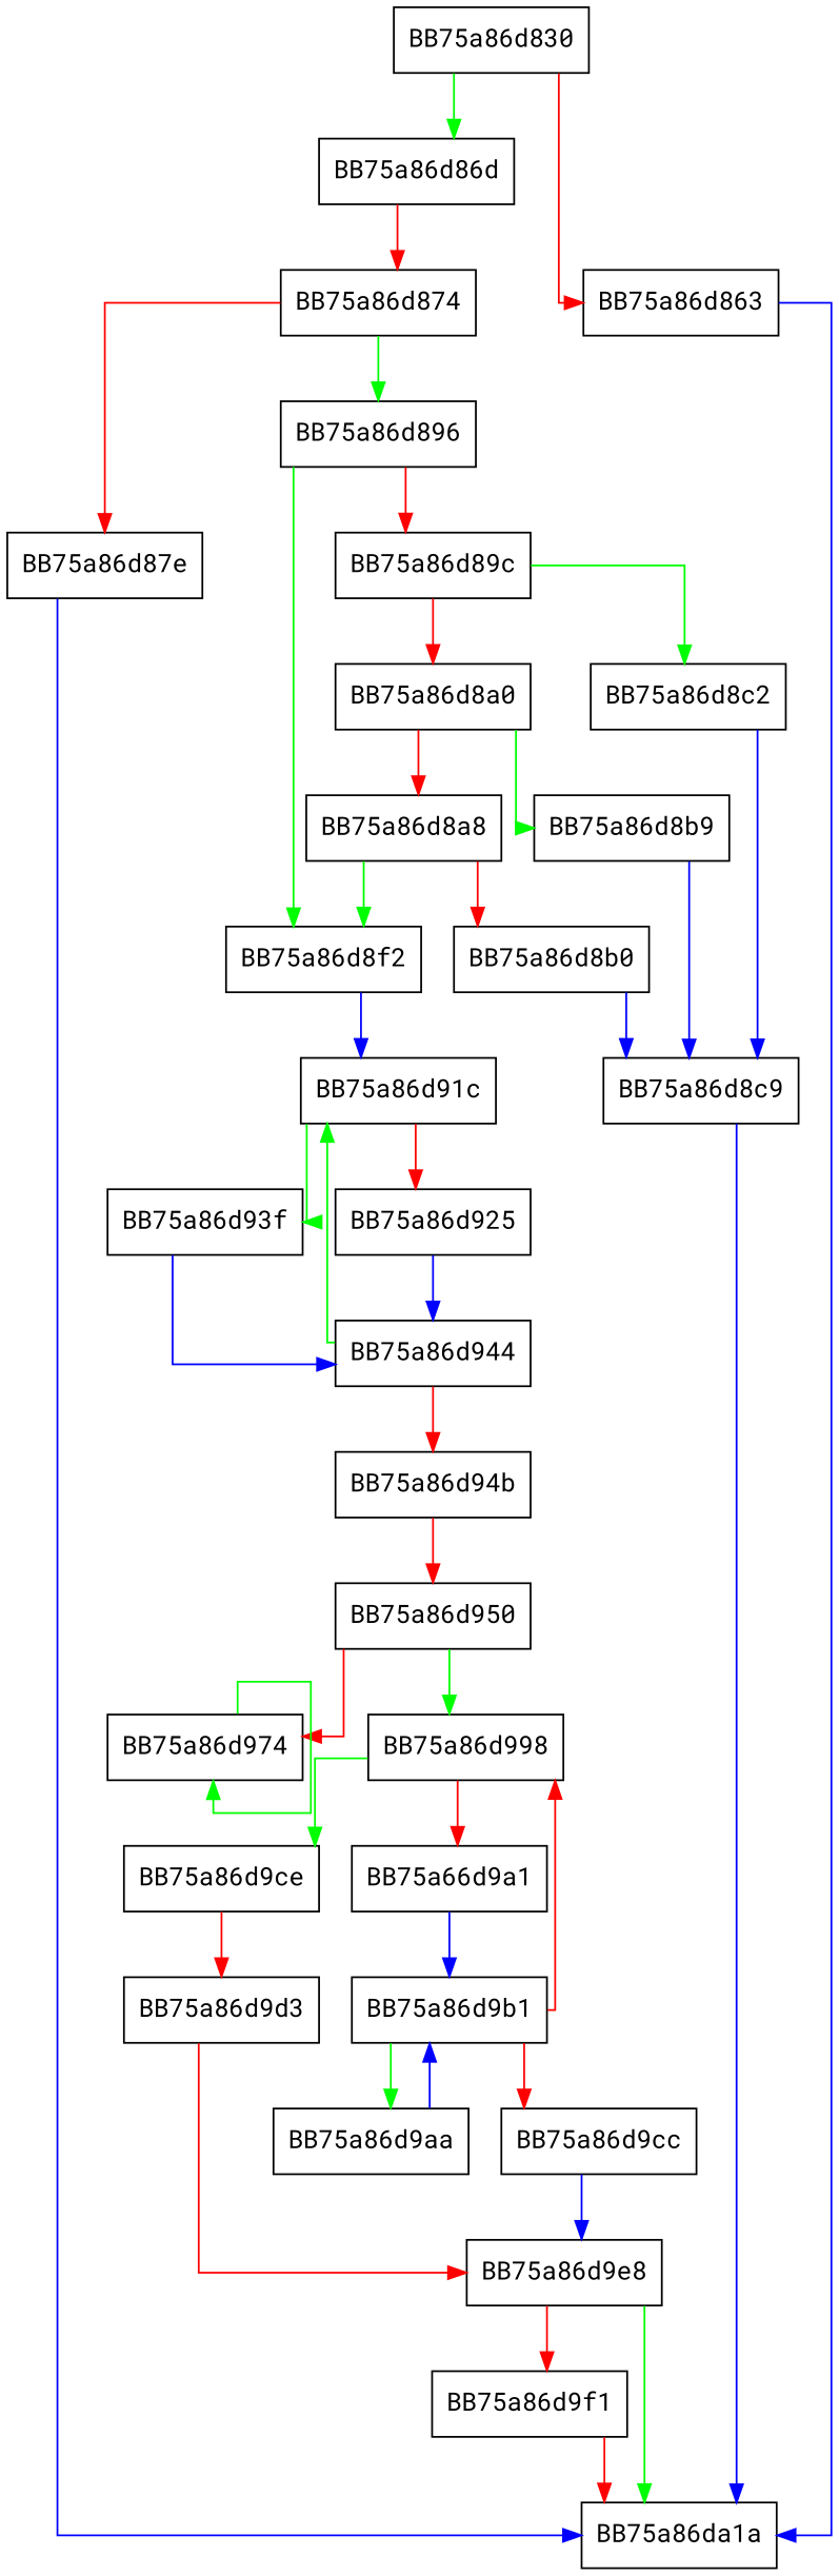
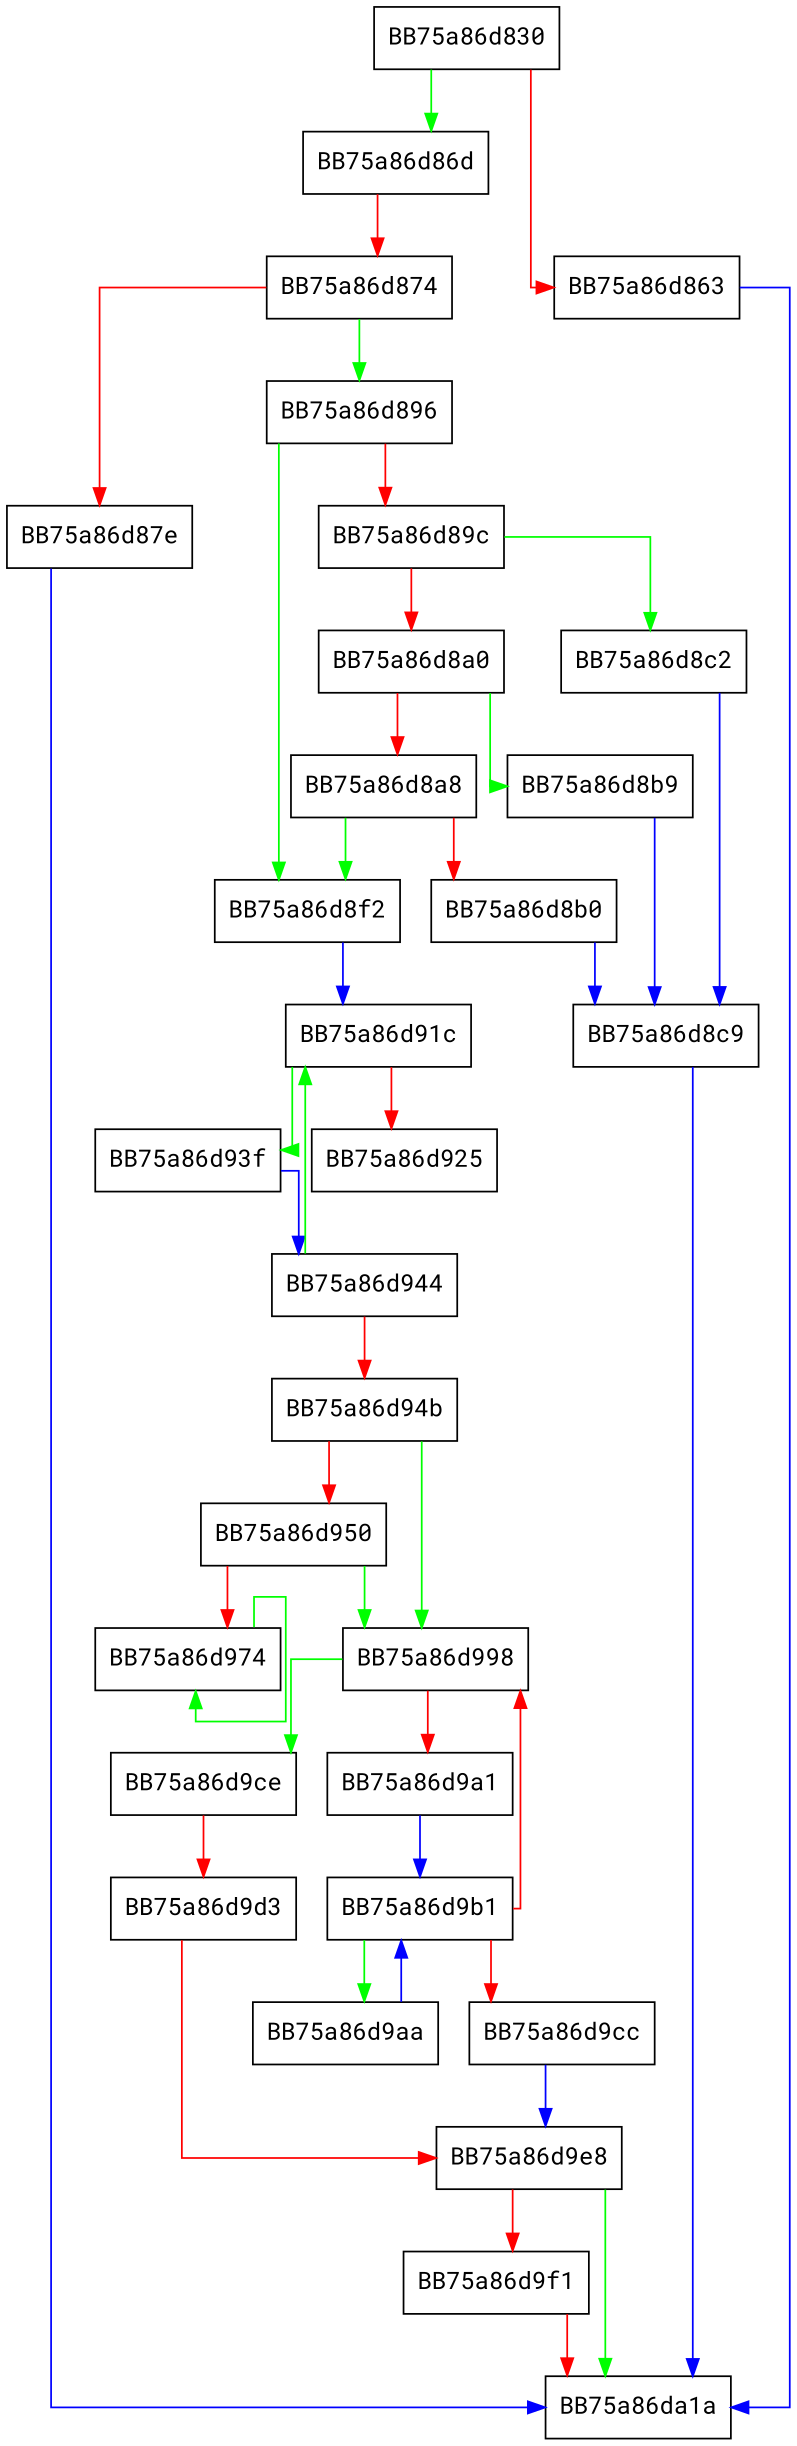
  digraph {
    fontname="Roboto Mono"
    splines=ortho
    node [fontname="Roboto Mono" shape=box]
    edge [color=red fontname="Roboto Mono"]
    BB75a86d830
    BB75a86d86d
    BB75a86d863
    BB75a86d874
    BB75a86da1a
    BB75a86d8f2
    BB75a86d91c
    BB75a86d896
    BB75a86d87e
    BB75a86d93f
    BB75a86d925
    BB75a86d89c
    BB75a86d8c2
    BB75a86d8a0
    BB75a86d8c9
    BB75a86d8b9
    BB75a86d8a8
    BB75a86d8b0
    BB75a86d944
    BB75a86d94b
    BB75a86d998
    BB75a86d950
    BB75a86d9ce
-   BB75a86d9a1 [label=BB75a66d9a1]
+   BB75a86d9a1
    BB75a86d974
    BB75a86d9d3
    BB75a86d9b1
    BB75a86d9e8
    BB75a86d9f1
    BB75a86d9aa
    BB75a86d9cc
    BB75a86d830 -> BB75a86d86d [color=green]
    BB75a86d830 -> BB75a86d863
    BB75a86d86d -> BB75a86d874
    BB75a86d863 -> BB75a86da1a [color=blue]
    BB75a86d874 -> BB75a86d896 [color=green]
    BB75a86d874 -> BB75a86d87e
    BB75a86d8f2 -> BB75a86d91c [color=blue]
    BB75a86d91c -> BB75a86d93f [color=green]
    BB75a86d91c -> BB75a86d925
    BB75a86d896 -> BB75a86d8f2 [color=green]
    BB75a86d896 -> BB75a86d89c
    BB75a86d87e -> BB75a86da1a [color=blue]
    BB75a86d93f -> BB75a86d944 [color=blue]
-   BB75a86d925 -> BB75a86d944 [color=blue]
    BB75a86d89c -> BB75a86d8c2 [color=green]
    BB75a86d89c -> BB75a86d8a0
    BB75a86d8c2 -> BB75a86d8c9 [color=blue]
    BB75a86d8a0 -> BB75a86d8b9 [color=green]
    BB75a86d8a0 -> BB75a86d8a8
    BB75a86d8c9 -> BB75a86da1a [color=blue]
    BB75a86d8b9 -> BB75a86d8c9 [color=blue]
    BB75a86d8a8 -> BB75a86d8f2 [color=green]
    BB75a86d8a8 -> BB75a86d8b0
    BB75a86d8b0 -> BB75a86d8c9 [color=blue]
    BB75a86d944 -> BB75a86d91c [color=green]
    BB75a86d944 -> BB75a86d94b
+   BB75a86d94b -> BB75a86d998 [color=green]
    BB75a86d94b -> BB75a86d950
    BB75a86d998 -> BB75a86d9ce [color=green]
    BB75a86d998 -> BB75a86d9a1
    BB75a86d950 -> BB75a86d998 [color=green]
    BB75a86d950 -> BB75a86d974
    BB75a86d9ce -> BB75a86d9d3
    BB75a86d9a1 -> BB75a86d9b1 [color=blue]
    BB75a86d974 -> BB75a86d974 [color=green]
    BB75a86d9d3 -> BB75a86d9e8
    BB75a86d9b1 -> BB75a86d998
    BB75a86d9b1 -> BB75a86d9aa [color=green]
    BB75a86d9b1 -> BB75a86d9cc
    BB75a86d9e8 -> BB75a86da1a [color=green]
    BB75a86d9e8 -> BB75a86d9f1
    BB75a86d9f1 -> BB75a86da1a
    BB75a86d9aa -> BB75a86d9b1 [color=blue]
    BB75a86d9cc -> BB75a86d9e8 [color=blue]
  }
